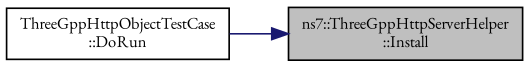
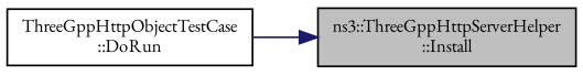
  digraph {
    rankdir=RL
    fontname="EB Garamond"
    node [color=black fontname="EB Garamond" fontsize=10 shape=record style=filled]
-   n1 [fillcolor=grey75 fontcolor=black height=0.2 label="ns7::ThreeGppHttpServerHelper\l::Install" width=0.4]
+   n1 [fillcolor=grey75 fontcolor=black height=0.2 label="ns3::ThreeGppHttpServerHelper\l::Install" width=0.4]
    n2 [fillcolor=white height=0.2 label="ThreeGppHttpObjectTestCase\l::DoRun" width=0.4]
    n1 -> n2 [color=midnightblue dir=back fontname="EB Garamond" fontsize=10 labelfontname=Helvetica labelfontsize=10 style=solid]
  }
